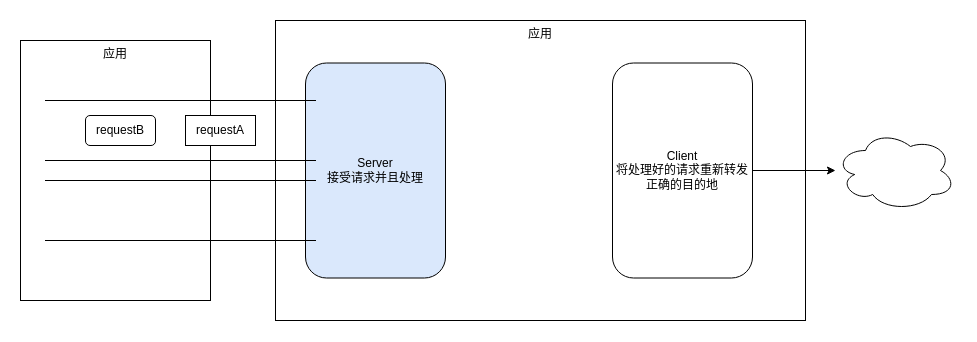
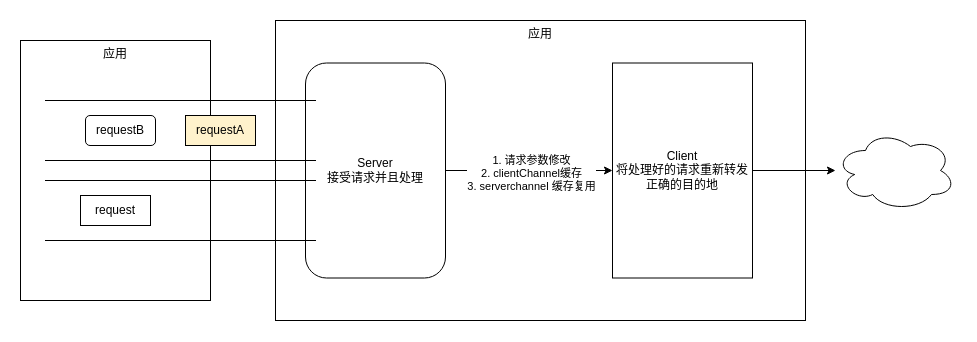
  <mxCell id="0" />
  <mxCell id="1" parent="0" />
  <mxCell id="2" value="应用" style="whiteSpace=wrap;html=1;verticalAlign=top;" vertex="1" parent="1"><mxGeometry x="20" y="40" width="190" height="260" as="geometry" /></mxCell>
  <mxCell id="3" value="应用" style="whiteSpace=wrap;html=1;verticalAlign=top;" vertex="1" parent="1"><mxGeometry x="275" y="20" width="530" height="300" as="geometry" /></mxCell>
- <mxCell id="6" value="Server&lt;br&gt;接受请求并且处理" style="rounded=1;whiteSpace=wrap;html=1;fillColor=#dae8fc;" vertex="1" parent="1"><mxGeometry x="305" y="62.5" width="140" height="215" as="geometry" /></mxCell>
+ <mxCell id="4" style="edgeStyle=orthogonalEdgeStyle;rounded=0;orthogonalLoop=1;jettySize=auto;html=1;" edge="1" parent="1" source="6" target="13"><mxGeometry relative="1" as="geometry" /></mxCell>
+ <mxCell id="5" value="1. 请求参数修改&lt;br&gt;2. clientChannel缓存&lt;br&gt;3. serverchannel 缓存复用" style="edgeLabel;html=1;align=center;verticalAlign=middle;resizable=0;points=[];" vertex="1" connectable="0" parent="4"><mxGeometry x="0.021" y="-2" relative="1" as="geometry"><mxPoint as="offset" /></mxGeometry></mxCell>
+ <mxCell id="6" value="Server&lt;br&gt;接受请求并且处理" style="rounded=1;whiteSpace=wrap;html=1;" vertex="1" parent="1"><mxGeometry x="305" y="62.5" width="140" height="215" as="geometry" /></mxCell>
  <mxCell id="7" value="" style="shape=partialRectangle;whiteSpace=wrap;html=1;left=0;right=0;fillColor=none;" vertex="1" parent="1"><mxGeometry x="45" y="100" width="270" height="60" as="geometry" /></mxCell>
  <mxCell id="8" value="requestB" style="whiteSpace=wrap;html=1;rounded=1;" vertex="1" parent="1"><mxGeometry x="85" y="115" width="70" height="30" as="geometry" /></mxCell>
- <mxCell id="9" value="requestA" style="whiteSpace=wrap;html=1;" vertex="1" parent="1"><mxGeometry x="185" y="115" width="70" height="30" as="geometry" /></mxCell>
+ <mxCell id="9" value="requestA" style="whiteSpace=wrap;html=1;fillColor=#fff2cc;" vertex="1" parent="1"><mxGeometry x="185" y="115" width="70" height="30" as="geometry" /></mxCell>
+ <mxCell id="10" value="request" style="whiteSpace=wrap;html=1;" vertex="1" parent="1"><mxGeometry x="80" y="195" width="70" height="30" as="geometry" /></mxCell>
  <mxCell id="11" value="" style="shape=partialRectangle;whiteSpace=wrap;html=1;left=0;right=0;fillColor=none;" vertex="1" parent="1"><mxGeometry x="45" y="180" width="270" height="60" as="geometry" /></mxCell>
  <mxCell id="12" style="edgeStyle=orthogonalEdgeStyle;rounded=0;orthogonalLoop=1;jettySize=auto;html=1;" edge="1" parent="1" source="13" target="14"><mxGeometry relative="1" as="geometry"><mxPoint x="865" y="170" as="targetPoint" /></mxGeometry></mxCell>
- <mxCell id="13" value="Client&lt;br&gt;将处理好的请求重新转发正确的目的地" style="rounded=1;whiteSpace=wrap;html=1;" vertex="1" parent="1"><mxGeometry x="612" y="62.5" width="140" height="215" as="geometry" /></mxCell>
+ <mxCell id="13" value="Client&lt;br&gt;将处理好的请求重新转发正确的目的地" style="whiteSpace=wrap;html=1;rounded=0;" vertex="1" parent="1"><mxGeometry x="612" y="62.5" width="140" height="215" as="geometry" /></mxCell>
  <mxCell id="14" value="" style="ellipse;shape=cloud;whiteSpace=wrap;html=1;" vertex="1" parent="1"><mxGeometry x="835" y="130" width="120" height="80" as="geometry" /></mxCell>
